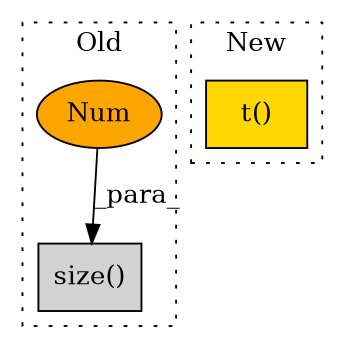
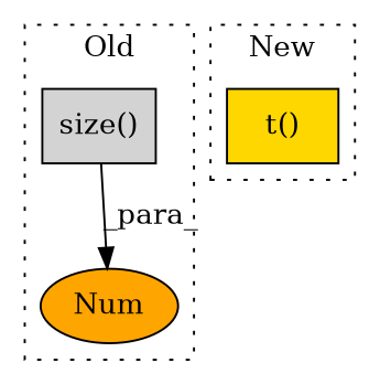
  digraph {
    node [a=75 shape=box style=filled color=black]
    n1 [l="12,1" label="size()" s="5617,5630" fillcolor=lightgrey]
    n2 [a=76 l=1 label=Num s=5629 shape=ellipse fillcolor=orange]
    n3 [l=10 label="t()" s=5565 fillcolor=gold]
    subgraph cluster_1 {
      label=Old
      style=dotted
      n1
      n2
    }
    subgraph cluster_2 {
      label=New
      style=dotted
      n3
    }
-   n2 -> n1 [label=_para_]
+   n1 -> n2 [label=_para_]
  }
